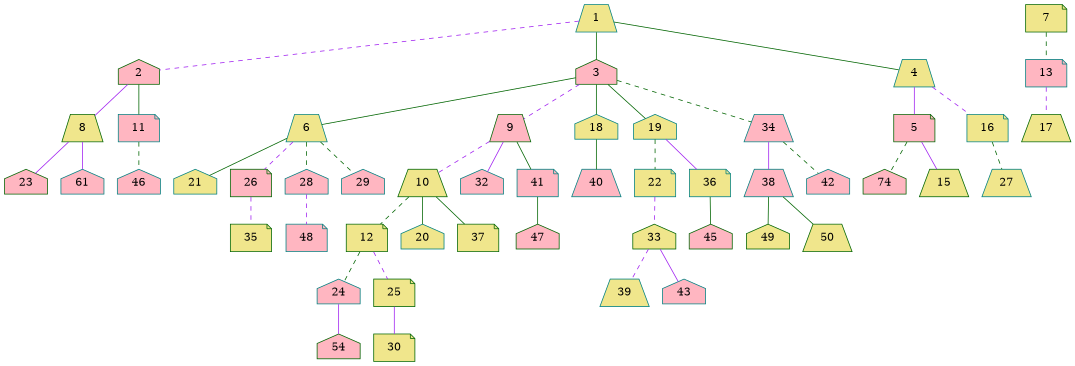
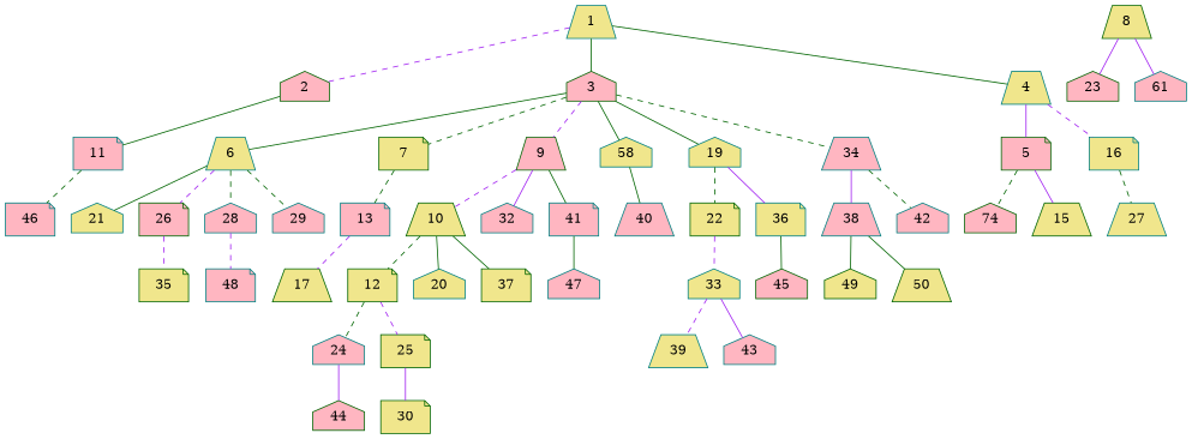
  graph {
    fontname="DejaVu Serif"
    node [color=teal fillcolor=khaki fontname="DejaVu Serif" shape=house style=filled]
    edge [color=darkgreen fontname="DejaVu Serif" style=solid]
    1 [shape=trapezium]
    2 [color=darkgreen fillcolor=lightpink]
    3 [color=darkgreen fillcolor=lightpink]
    4 [shape=trapezium]
    8 [color=darkgreen shape=trapezium]
    11 [fillcolor=lightpink shape=note]
    6 [shape=trapezium]
    7 [color=darkgreen shape=note]
    9 [color=darkgreen fillcolor=lightpink shape=trapezium]
-   18
+   18 [label=58]
    19
    34 [fillcolor=lightpink shape=trapezium]
    5 [color=darkgreen fillcolor=lightpink shape=note]
    16 [shape=note]
    23 [color=darkgreen fillcolor=lightpink]
    n16 [fillcolor=lightpink label=61]
-   46 [fillcolor=lightpink]
+   46 [fillcolor=lightpink shape=note]
    21
    26 [color=darkgreen fillcolor=lightpink shape=note]
    28 [fillcolor=lightpink]
    29 [fillcolor=lightpink]
    13 [fillcolor=lightpink shape=note]
    10 [color=darkgreen shape=trapezium]
    32 [fillcolor=lightpink]
    41 [fillcolor=lightpink shape=note]
    40 [fillcolor=lightpink shape=trapezium]
-   22 [shape=note]
+   22 [color=darkgreen shape=note]
    36 [shape=note]
    38 [fillcolor=lightpink shape=trapezium]
    42 [fillcolor=lightpink]
    n31 [color=darkgreen fillcolor=lightpink label=74]
    15 [color=darkgreen shape=trapezium]
    27 [shape=trapezium]
    35 [color=darkgreen shape=note]
    48 [fillcolor=lightpink shape=note]
    17 [color=darkgreen shape=trapezium]
    12 [color=darkgreen shape=note]
    20
    37 [color=darkgreen shape=note]
-   47 [color=darkgreen fillcolor=lightpink]
+   47 [fillcolor=lightpink]
    24 [fillcolor=lightpink]
    25 [color=darkgreen shape=note]
-   44 [color=darkgreen fillcolor=lightpink label=54]
+   44 [color=darkgreen fillcolor=lightpink]
    30 [color=darkgreen shape=note]
-   33 [color=darkgreen]
+   33
    45 [color=darkgreen fillcolor=lightpink]
    39 [shape=trapezium]
    43 [fillcolor=lightpink]
    49 [color=darkgreen]
    50 [color=darkgreen shape=trapezium]
    1 -- 2 [color=purple style=dashed]
    1 -- 3
    1 -- 4
-   2 -- 8 [color=purple]
    2 -- 11
    3 -- 6
+   3 -- 7 [style=dashed]
    3 -- 9 [color=purple style=dashed]
    3 -- 18
    3 -- 19
    3 -- 34 [style=dashed]
    4 -- 5 [color=purple]
    4 -- 16 [color=purple style=dashed]
    8 -- 23 [color=purple]
    8 -- n16 [color=purple]
    11 -- 46 [style=dashed]
    6 -- 21
    6 -- 26 [color=purple style=dashed]
    6 -- 28 [style=dashed]
    6 -- 29 [style=dashed]
    7 -- 13 [style=dashed]
    9 -- 10 [color=purple style=dashed]
    9 -- 32 [color=purple]
    9 -- 41
    18 -- 40
    19 -- 22 [style=dashed]
    19 -- 36 [color=purple]
    34 -- 38 [color=purple]
    34 -- 42 [style=dashed]
    5 -- n31 [style=dashed]
    5 -- 15 [color=purple]
    16 -- 27 [style=dashed]
    26 -- 35 [color=purple style=dashed]
    28 -- 48 [color=purple style=dashed]
    13 -- 17 [color=purple style=dashed]
    10 -- 12 [style=dashed]
    10 -- 20
    10 -- 37
    41 -- 47
    22 -- 33 [color=purple style=dashed]
    36 -- 45
    38 -- 49
    38 -- 50
    12 -- 24 [style=dashed]
    12 -- 25 [color=purple style=dashed]
    24 -- 44 [color=purple]
    25 -- 30 [color=purple]
    33 -- 39 [color=purple style=dashed]
    33 -- 43 [color=purple]
  }
